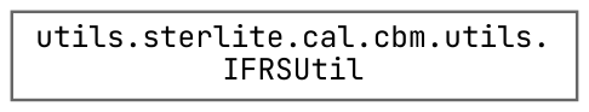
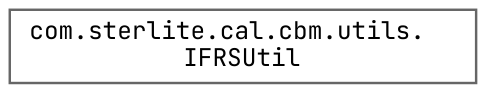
  digraph {
    rankdir=LR
    fontname="JetBrains Mono"
-   n1 [color=grey40 fillcolor=white fontname="JetBrains Mono" fontsize=10 height=0.2 label="utils.sterlite.cal.cbm.utils.\lIFRSUtil" shape=box style=filled width=0.4]
+   n1 [color=grey40 fillcolor=white fontname="JetBrains Mono" fontsize=10 height=0.2 label="com.sterlite.cal.cbm.utils.\lIFRSUtil" shape=box style=filled width=0.4]
  }
